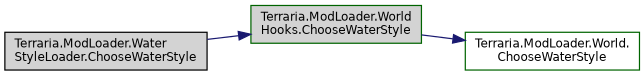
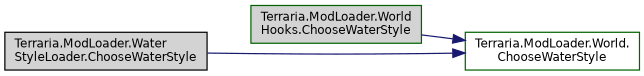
  digraph {
    rankdir=RL
    node [color=darkgreen fillcolor=lightgrey fontname=Helvetica fontsize=10 shape=record style=filled]
    edge [color=midnightblue dir=back fontname=Helvetica fontsize=10 labelfontname=Helvetica labelfontsize=10 style=solid]
    n1 [fillcolor=white fontcolor=black height=0.2 label="Terraria.ModLoader.World.\lChooseWaterStyle" width=0.4]
    n2 [height=0.2 label="Terraria.ModLoader.World\lHooks.ChooseWaterStyle" width=0.4]
    n3 [color=black height=0.2 label="Terraria.ModLoader.Water\lStyleLoader.ChooseWaterStyle" width=0.4]
    n1 -> n2
-   n2 -> n3
+   n1 -> n3
  }
